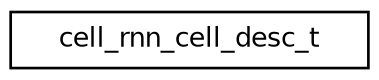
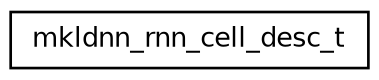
  digraph {
    rankdir=LR
-   n1 [color=black fillcolor=white fontname=Helvetica fontsize=10 height=0.2 label=cell_rnn_cell_desc_t shape=record style=filled width=0.4]
+   n1 [color=black fillcolor=white fontname=Helvetica fontsize=10 height=0.2 label=mkldnn_rnn_cell_desc_t shape=record style=filled width=0.4]
  }
